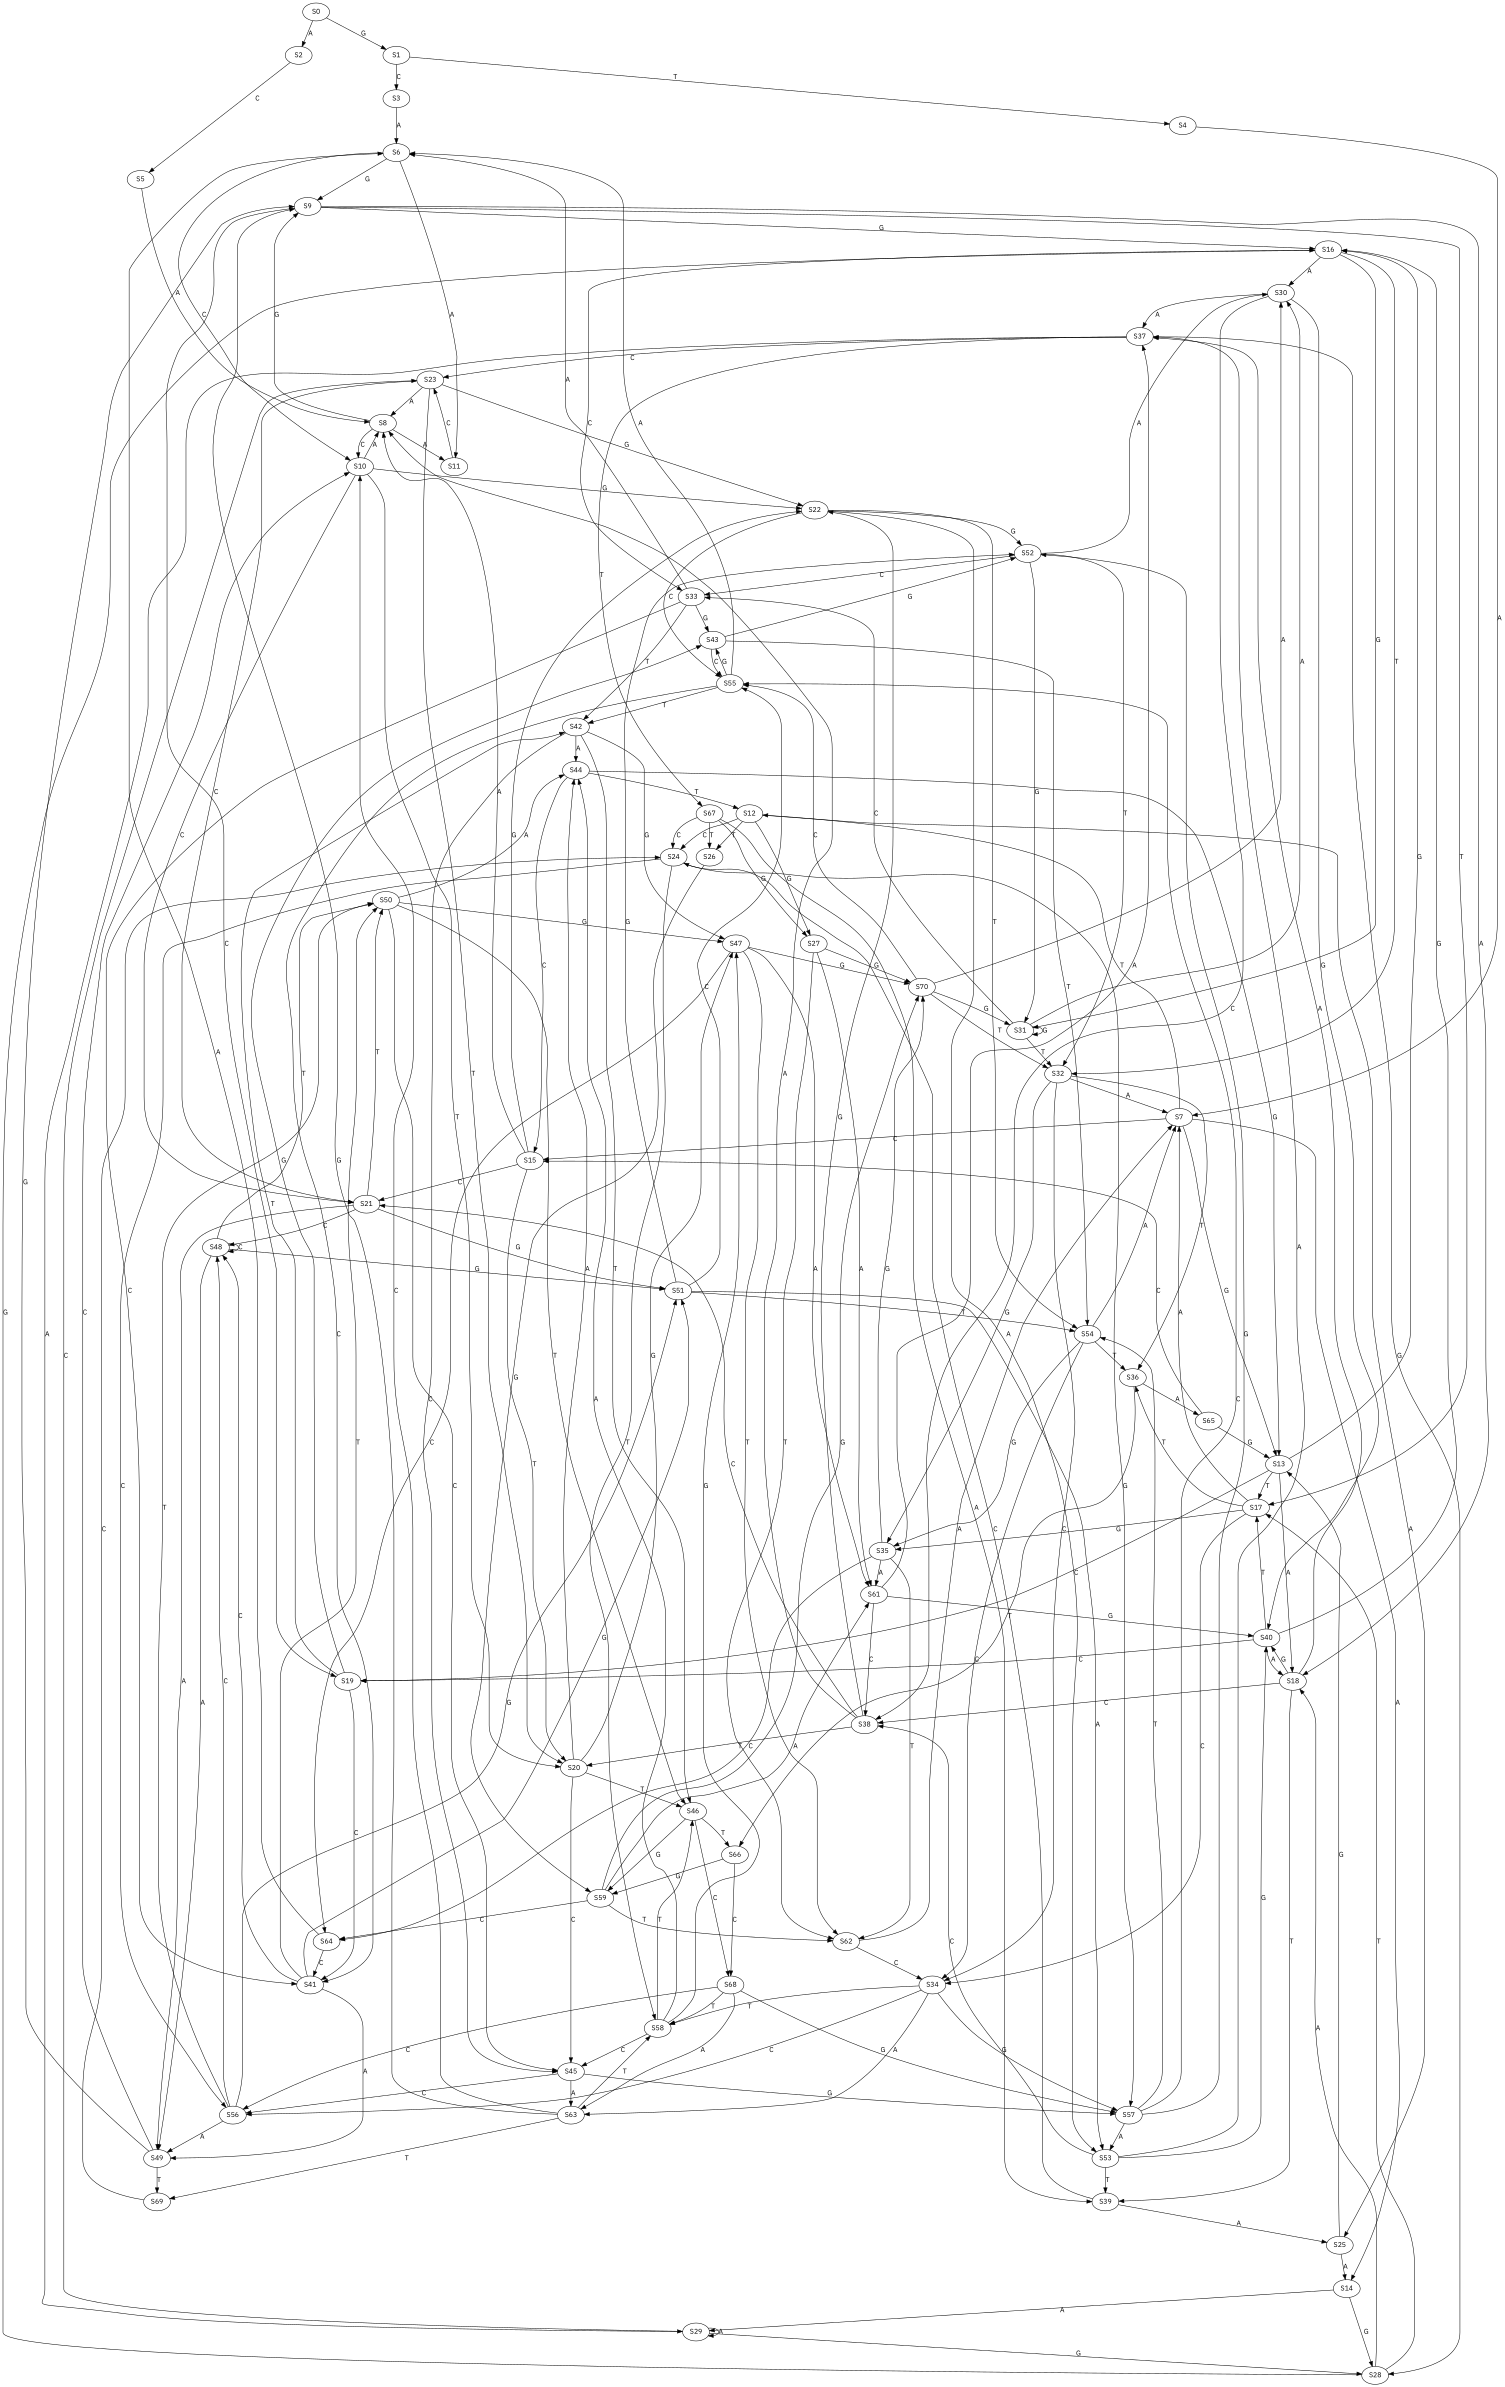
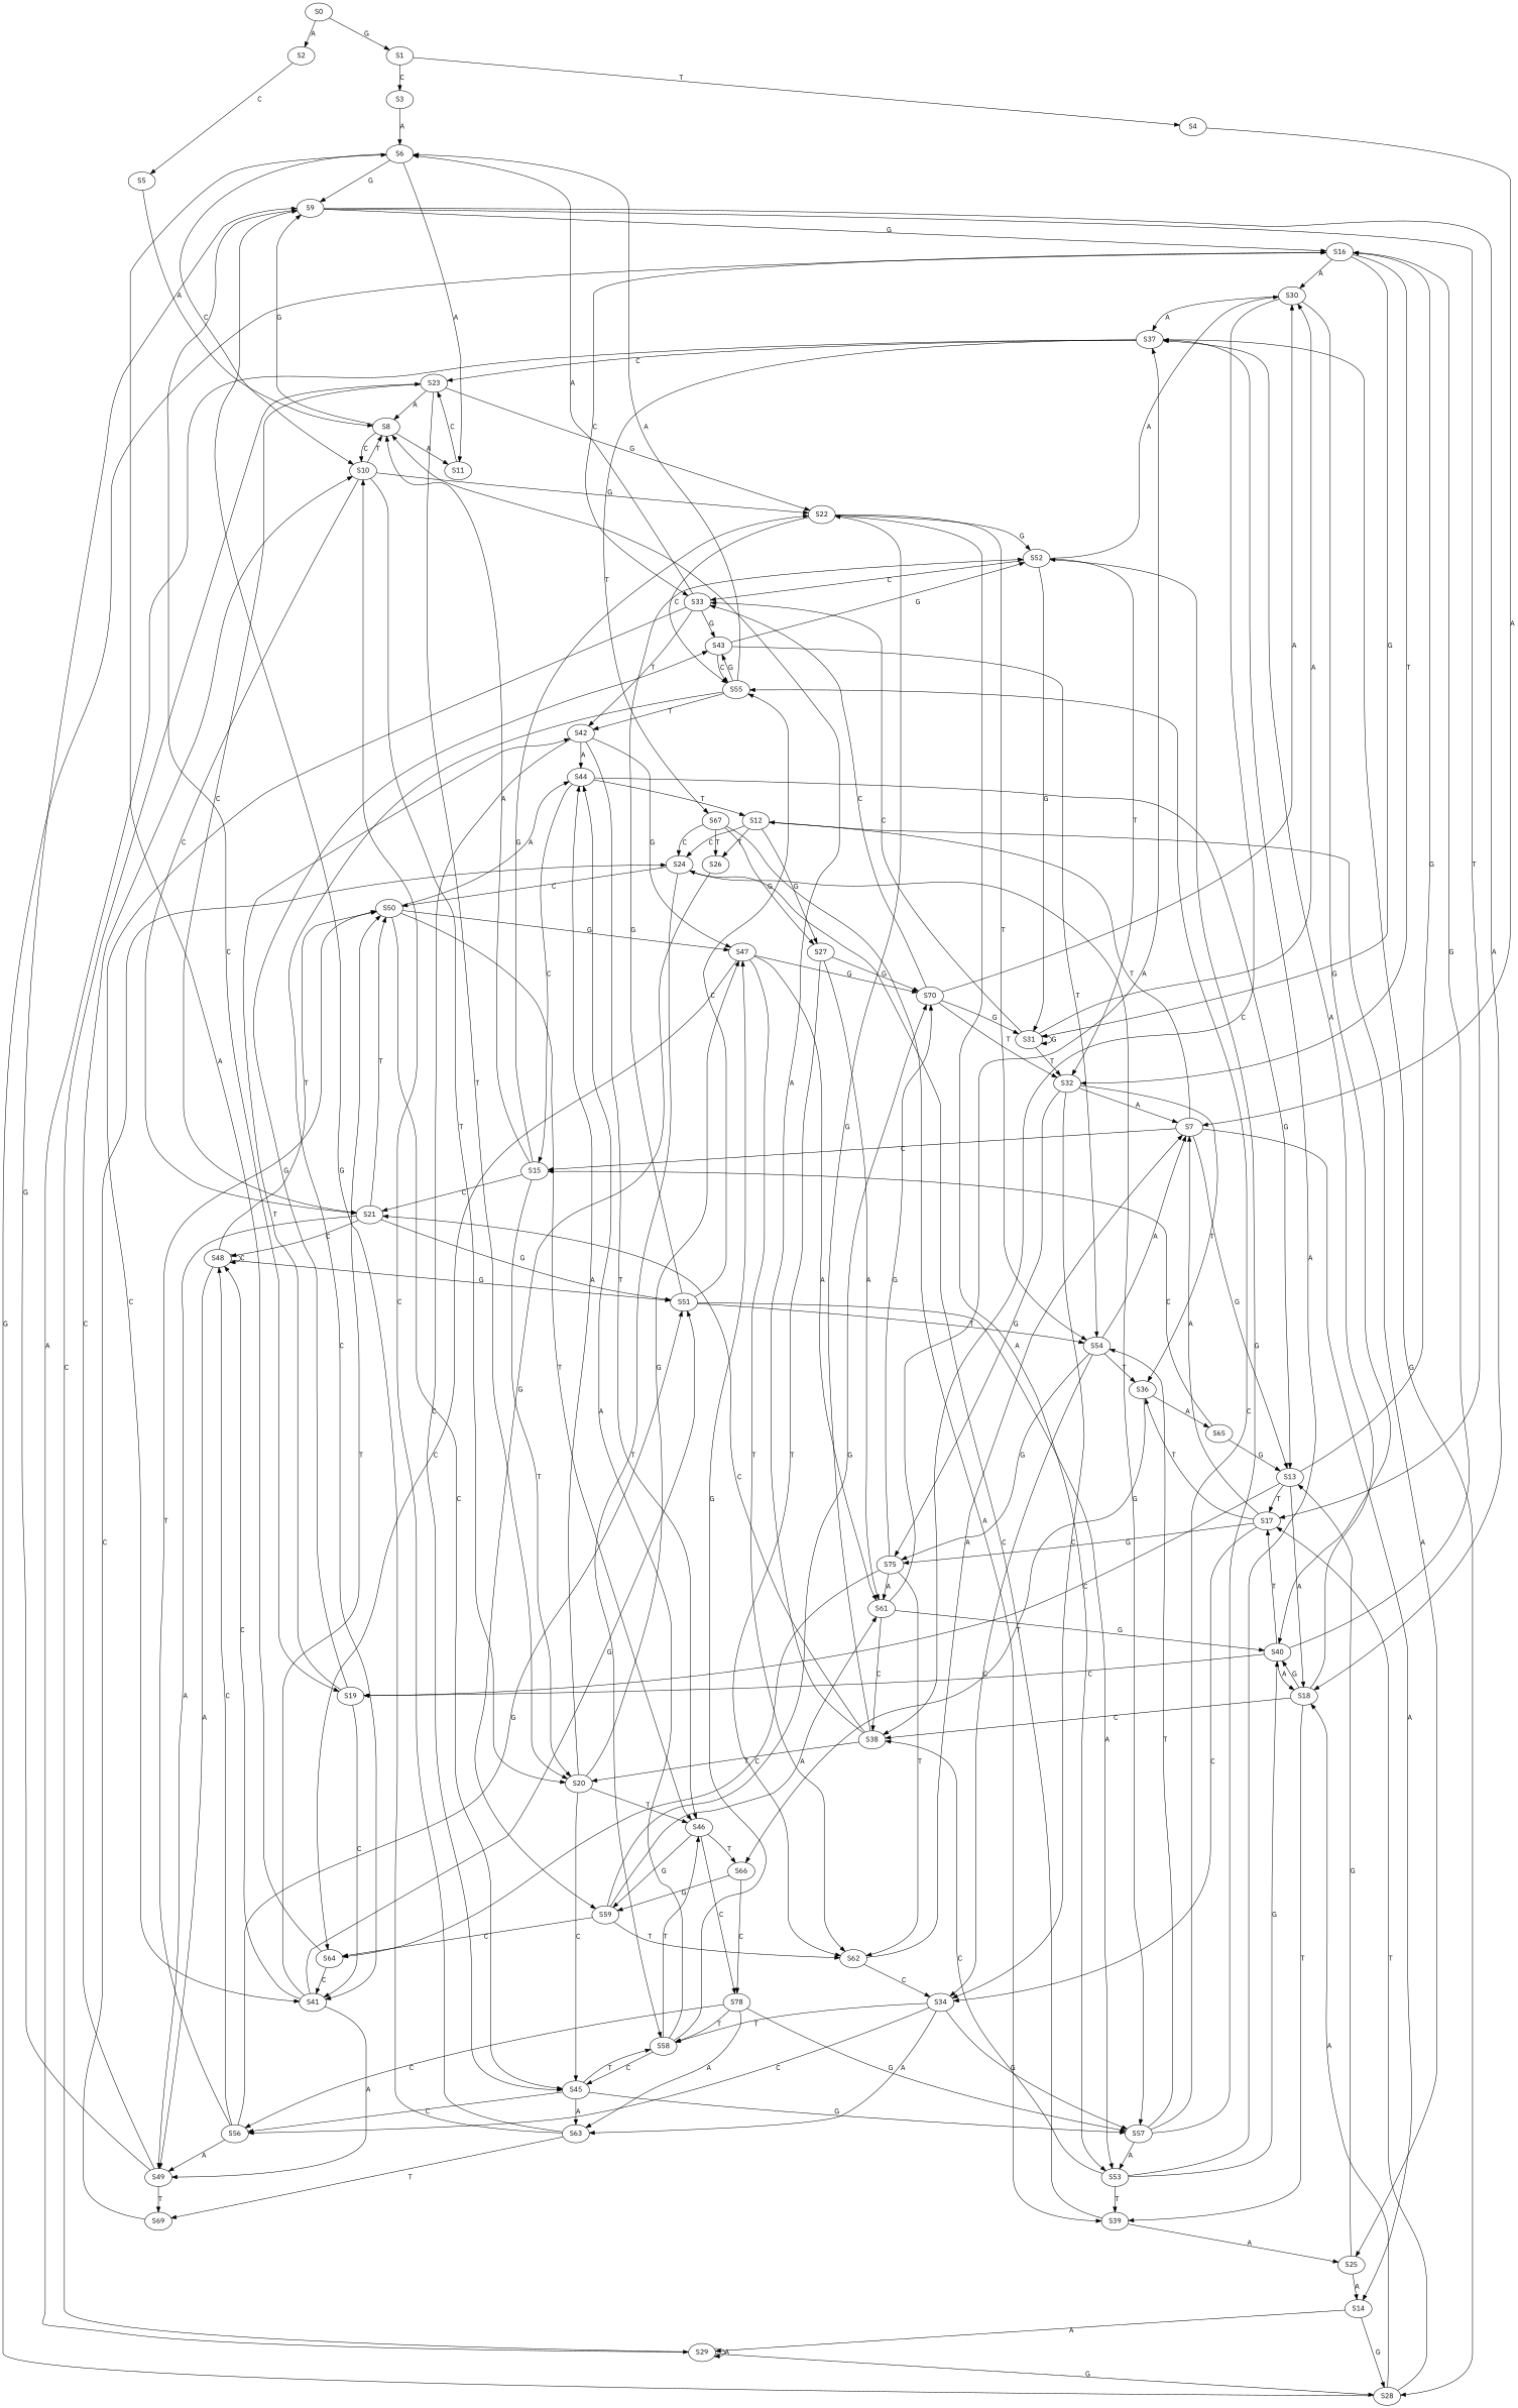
  strict digraph {
    fontname="IBM Plex Sans"
    node [fontname="IBM Plex Sans"]
    edge [fontname="IBM Plex Sans"]
    S0
    S1
    S2
    S3
    S4
    S5
    S6
    S7
    S8
    S9
    S10
    S11
    S12
    S13
    S14
    S15
    S16
    S17
    S18
    S19
    S20
    S21
    S22
    S23
    S24
    S25
    S26
    S27
    S28
    S29
    S30
    S31
    S32
    S33
    S34
-   S35
+   S35 [label=S75]
    S36
    S37
    S38
    S39
    S40
    S41
    S42
    S43
    S44
    S45
    S46
    S47
    S48
    S49
    S50
    S51
    S52
    S53
    S54
    S55
    S56
    S57
    S58
    S59
    n61 [label=S70]
    S61
    S62
    S63
    S64
    S65
    S66
    S67
-   S68
+   S68 [label=S78]
    S69
    S0 -> S1 [label=G]
    S0 -> S2 [label=A]
    S1 -> S3 [label=C]
    S1 -> S4 [label=T]
    S2 -> S5 [label=C]
    S3 -> S6 [label=A]
    S4 -> S7 [label=A]
    S5 -> S8 [label=A]
    S6 -> S9 [label=G]
    S6 -> S10 [label=C]
    S6 -> S11 [label=A]
    S7 -> S12 [label=T]
    S7 -> S13 [label=G]
    S7 -> S14 [label=A]
    S7 -> S15 [label=C]
    S8 -> S9 [label=G]
    S8 -> S10 [label=C]
    S8 -> S11 [label=A]
    S9 -> S16 [label=G]
    S9 -> S17 [label=T]
    S9 -> S18 [label=A]
    S9 -> S19 [label=C]
-   S10 -> S8 [label=A]
+   S10 -> S8 [label=T]
    S10 -> S20 [label=T]
    S10 -> S21 [label=C]
    S10 -> S22 [label=G]
    S11 -> S23 [label=C]
    S12 -> S24 [label=C]
    S12 -> S25 [label=A]
    S12 -> S26 [label=T]
    S12 -> S27 [label=G]
    S13 -> S16 [label=G]
    S13 -> S17 [label=T]
    S13 -> S18 [label=A]
    S13 -> S19 [label=C]
    S14 -> S28 [label=G]
    S14 -> S29 [label=A]
    S15 -> S8 [label=A]
    S15 -> S20 [label=T]
    S15 -> S21 [label=C]
    S15 -> S22 [label=G]
    S16 -> S30 [label=A]
    S16 -> S31 [label=G]
    S16 -> S32 [label=T]
    S16 -> S33 [label=C]
    S17 -> S7 [label=A]
    S17 -> S34 [label=C]
    S17 -> S35 [label=G]
    S17 -> S36 [label=T]
    S18 -> S37 [label=A]
    S18 -> S38 [label=C]
    S18 -> S39 [label=T]
    S18 -> S40 [label=G]
    S19 -> S41 [label=C]
    S19 -> S42 [label=T]
    S19 -> S43 [label=G]
    S20 -> S44 [label=A]
    S20 -> S45 [label=C]
    S20 -> S46 [label=T]
    S20 -> S47 [label=G]
    S21 -> S48 [label=C]
    S21 -> S49 [label=A]
    S21 -> S50 [label=T]
    S21 -> S51 [label=G]
    S22 -> S52 [label=G]
    S22 -> S53 [label=A]
    S22 -> S54 [label=T]
    S22 -> S55 [label=C]
    S23 -> S8 [label=A]
    S23 -> S20 [label=T]
    S23 -> S21 [label=C]
    S23 -> S22 [label=G]
-   S24 -> S56 [label=C]
+   S24 -> S50 [label=C]
    S24 -> S57 [label=G]
    S24 -> S58 [label=T]
    S25 -> S13 [label=G]
    S25 -> S14 [label=A]
    S26 -> S59 [label=G]
    S27 -> n61 [label=G]
    S27 -> S61 [label=A]
    S27 -> S62 [label=T]
    S28 -> S16 [label=G]
    S28 -> S17 [label=T]
    S28 -> S18 [label=A]
    S29 -> S23 [label=C]
    S29 -> S28 [label=G]
    S29 -> S29 [label=A]
    S30 -> S37 [label=A]
    S30 -> S38 [label=C]
    S30 -> S40 [label=G]
    S31 -> S30 [label=A]
    S31 -> S31 [label=G]
    S31 -> S32 [label=T]
    S31 -> S33 [label=C]
    S32 -> S7 [label=A]
    S32 -> S34 [label=C]
    S32 -> S35 [label=G]
    S32 -> S36 [label=T]
    S33 -> S6 [label=A]
    S33 -> S41 [label=C]
    S33 -> S42 [label=T]
    S33 -> S43 [label=G]
    S34 -> S56 [label=C]
    S34 -> S57 [label=G]
    S34 -> S58 [label=T]
    S34 -> S63 [label=A]
    S35 -> n61 [label=G]
    S35 -> S61 [label=A]
    S35 -> S62 [label=T]
    S35 -> S64 [label=C]
    S36 -> S65 [label=A]
    S36 -> S66 [label=T]
    S37 -> S23 [label=C]
    S37 -> S28 [label=G]
    S37 -> S29 [label=A]
    S37 -> S67 [label=T]
    S38 -> S8 [label=A]
    S38 -> S20 [label=T]
    S38 -> S21 [label=C]
    S38 -> S22 [label=G]
    S39 -> S24 [label=C]
    S39 -> S25 [label=A]
    S40 -> S16 [label=G]
    S40 -> S17 [label=T]
    S40 -> S18 [label=A]
    S40 -> S19 [label=C]
    S41 -> S48 [label=C]
    S41 -> S49 [label=A]
    S41 -> S50 [label=T]
    S41 -> S51 [label=G]
    S42 -> S44 [label=A]
    S42 -> S45 [label=C]
    S42 -> S46 [label=T]
    S42 -> S47 [label=G]
    S43 -> S52 [label=G]
    S43 -> S54 [label=T]
    S43 -> S55 [label=C]
    S44 -> S12 [label=T]
    S44 -> S13 [label=G]
    S44 -> S15 [label=C]
    S45 -> S56 [label=C]
    S45 -> S57 [label=G]
-   S63 -> S58 [label=T]
+   S45 -> S58 [label=T]
    S45 -> S63 [label=A]
    S46 -> S59 [label=G]
    S46 -> S66 [label=T]
    S46 -> S68 [label=C]
    S47 -> n61 [label=G]
    S47 -> S61 [label=A]
    S47 -> S62 [label=T]
    S47 -> S64 [label=C]
    S48 -> S48 [label=C]
    S48 -> S49 [label=A]
    S48 -> S50 [label=T]
    S48 -> S51 [label=G]
    S49 -> S9 [label=G]
    S49 -> S10 [label=C]
    S49 -> S69 [label=T]
    S50 -> S44 [label=A]
    S50 -> S45 [label=C]
    S50 -> S46 [label=T]
    S50 -> S47 [label=G]
    S51 -> S52 [label=G]
    S51 -> S53 [label=A]
    S51 -> S54 [label=T]
    S51 -> S55 [label=C]
    S52 -> S30 [label=A]
    S52 -> S31 [label=G]
    S52 -> S32 [label=T]
    S52 -> S33 [label=C]
    S53 -> S37 [label=A]
    S53 -> S38 [label=C]
    S53 -> S39 [label=T]
    S53 -> S40 [label=G]
    S54 -> S7 [label=A]
    S54 -> S34 [label=C]
    S54 -> S35 [label=G]
    S54 -> S36 [label=T]
    S55 -> S6 [label=A]
    S55 -> S41 [label=C]
    S55 -> S42 [label=T]
    S55 -> S43 [label=G]
    S56 -> S48 [label=C]
    S56 -> S49 [label=A]
    S56 -> S50 [label=T]
    S56 -> S51 [label=G]
    S57 -> S52 [label=G]
    S57 -> S53 [label=A]
    S57 -> S54 [label=T]
    S57 -> S55 [label=C]
    S58 -> S44 [label=A]
    S58 -> S45 [label=C]
    S58 -> S46 [label=T]
    S58 -> S47 [label=G]
    S59 -> n61 [label=G]
    S59 -> S61 [label=A]
    S59 -> S62 [label=T]
    S59 -> S64 [label=C]
    n61 -> S30 [label=A]
    n61 -> S31 [label=G]
    n61 -> S32 [label=T]
-   n61 -> S55 [label=C]
+   n61 -> S33 [label=C]
    S61 -> S37 [label=A]
    S61 -> S38 [label=C]
    S61 -> S40 [label=G]
    S62 -> S7 [label=A]
    S62 -> S34 [label=C]
    S63 -> S9 [label=G]
    S63 -> S10 [label=C]
    S63 -> S69 [label=T]
    S64 -> S6 [label=A]
    S64 -> S41 [label=C]
    S65 -> S13 [label=G]
    S65 -> S15 [label=C]
    S66 -> S59 [label=G]
    S66 -> S68 [label=C]
    S67 -> S24 [label=C]
    S67 -> S26 [label=T]
    S67 -> S27 [label=G]
    S67 -> S39 [label=A]
    S68 -> S56 [label=C]
    S68 -> S57 [label=G]
    S68 -> S58 [label=T]
    S68 -> S63 [label=A]
    S69 -> S24 [label=C]
  }
